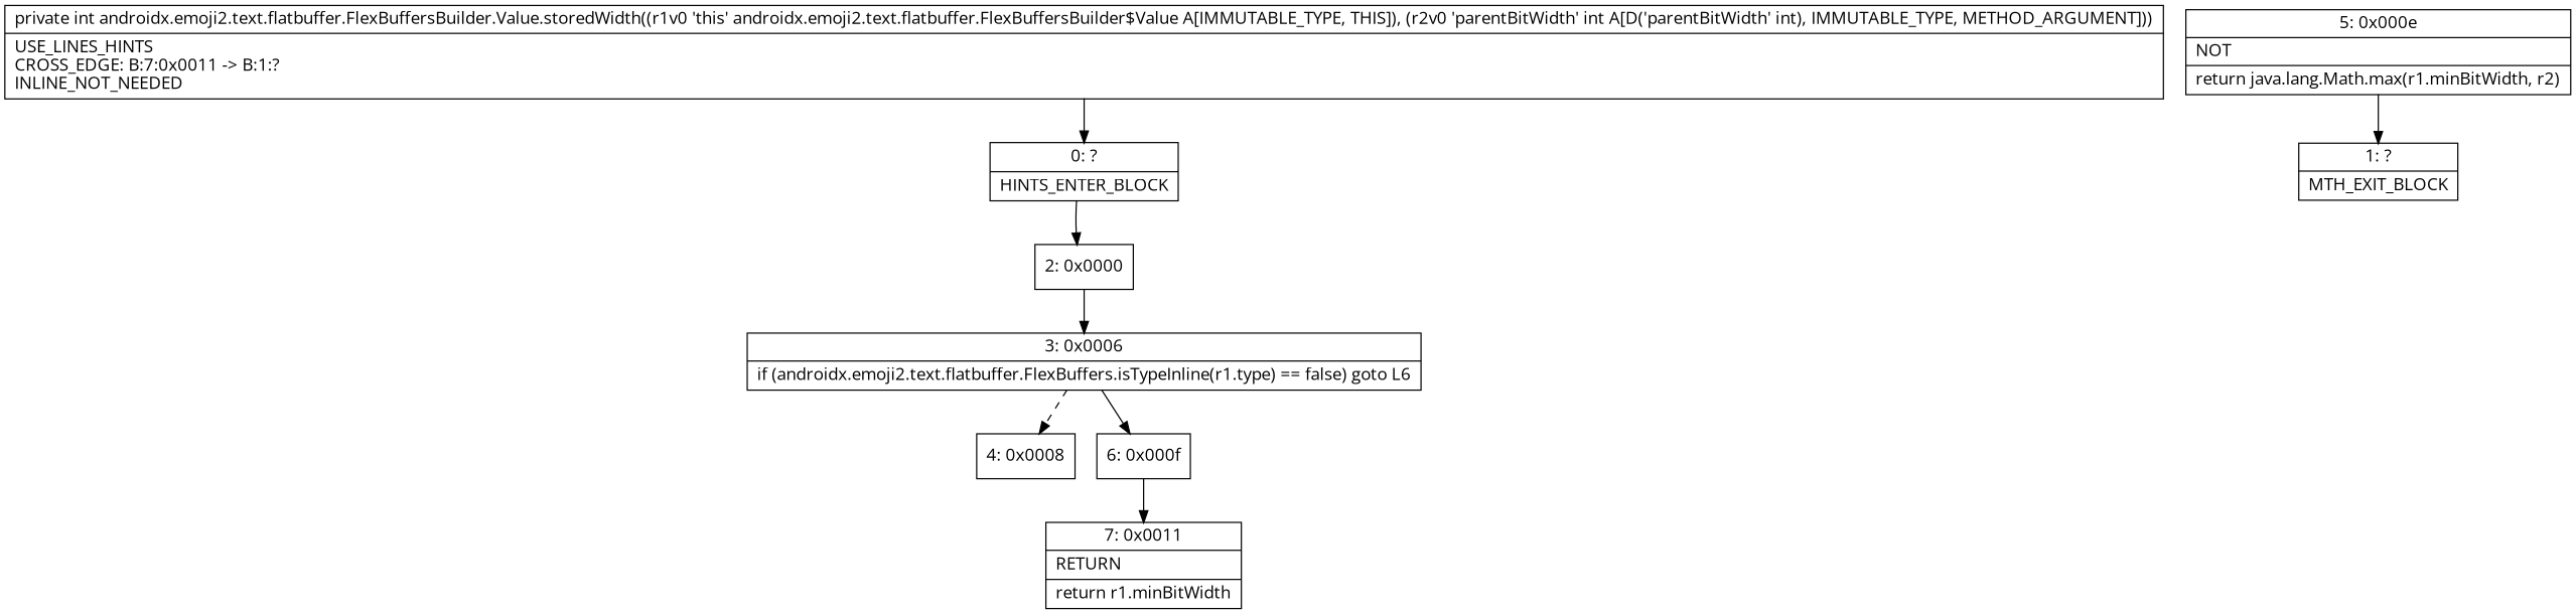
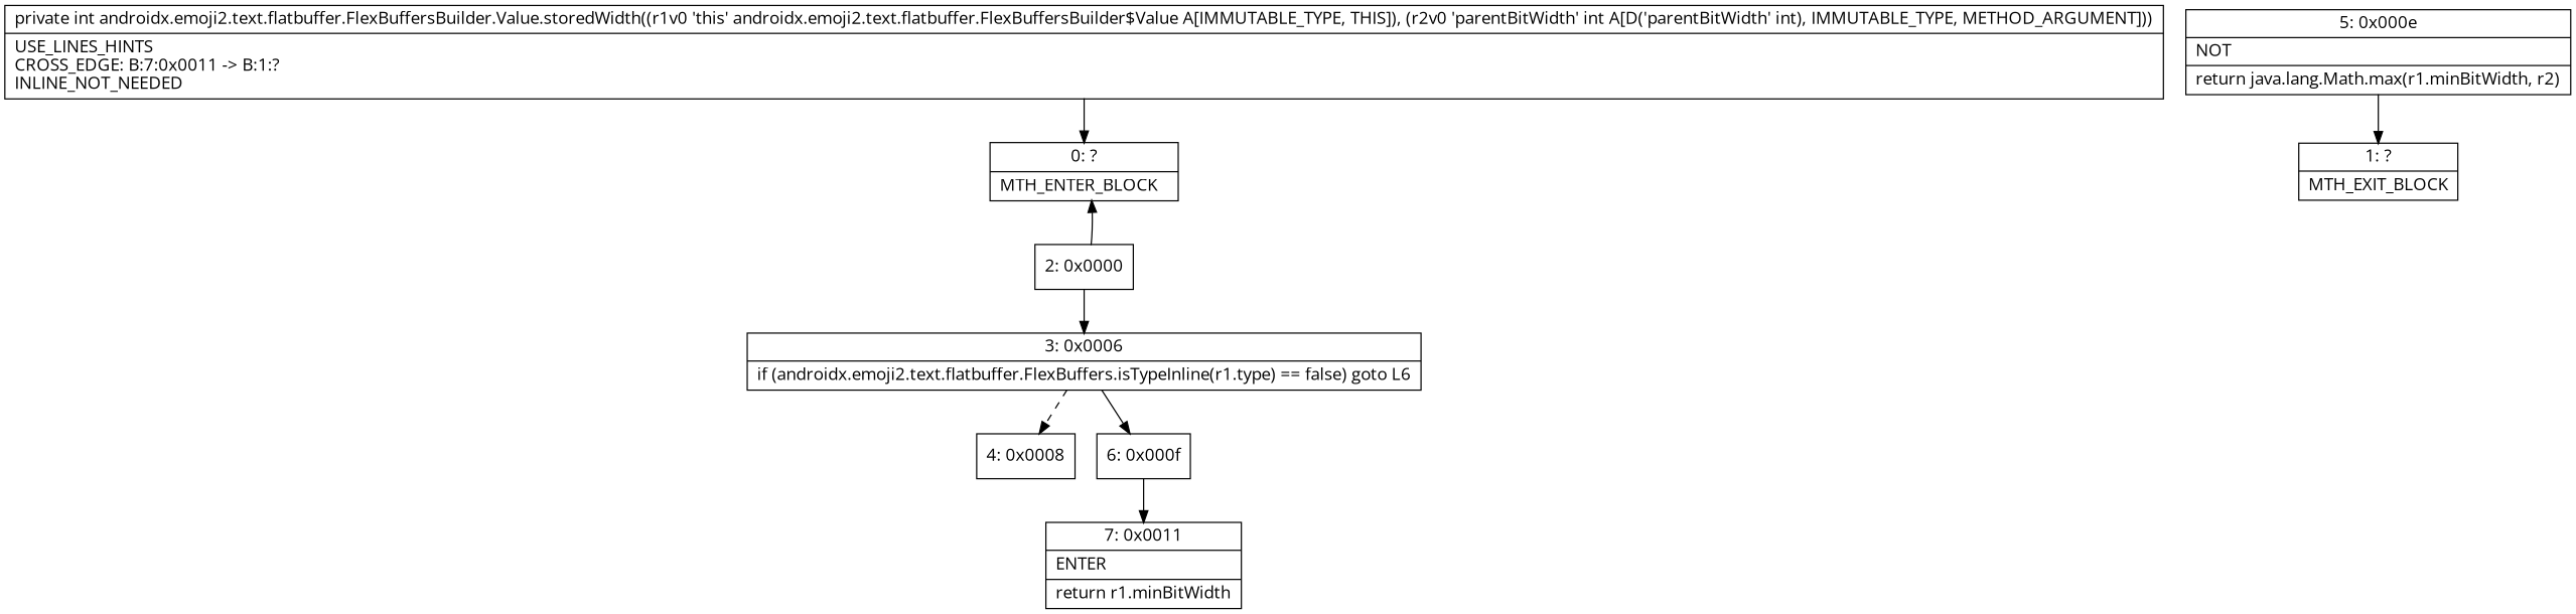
  digraph {
    fontname="Open Sans"
    node [fontname="Open Sans" shape=record]
    edge [fontname="Open Sans"]
-   n1 [label="{0\:\ ?|HINTS_ENTER_BLOCK\l}"]
+   n1 [label="{0\:\ ?|MTH_ENTER_BLOCK\l}"]
    n2 [label="{2\:\ 0x0000}"]
    n3 [label="{3\:\ 0x0006|if (androidx.emoji2.text.flatbuffer.FlexBuffers.isTypeInline(r1.type) == false) goto L6\l}"]
    n4 [label="{4\:\ 0x0008}"]
    n5 [label="{6\:\ 0x000f}"]
-   n6 [label="{7\:\ 0x0011|RETURN\l|return r1.minBitWidth\l}"]
+   n6 [label="{7\:\ 0x0011|ENTER\l|return r1.minBitWidth\l}"]
    n7 [label="{5\:\ 0x000e|NOT\l|return java.lang.Math.max(r1.minBitWidth, r2)\l}"]
    n8 [label="{1\:\ ?|MTH_EXIT_BLOCK\l}"]
    n9 [label="{private int androidx.emoji2.text.flatbuffer.FlexBuffersBuilder.Value.storedWidth((r1v0 'this' androidx.emoji2.text.flatbuffer.FlexBuffersBuilder$Value A[IMMUTABLE_TYPE, THIS]), (r2v0 'parentBitWidth' int A[D('parentBitWidth' int), IMMUTABLE_TYPE, METHOD_ARGUMENT]))  | USE_LINES_HINTS\lCROSS_EDGE: B:7:0x0011 \-\> B:1:?\lINLINE_NOT_NEEDED\l}"]
-   n1 -> n2
+   n2 -> n1
    n2 -> n3
    n3 -> n4 [style=dashed]
    n3 -> n5
    n5 -> n6
    n7 -> n8
    n9 -> n1
  }
